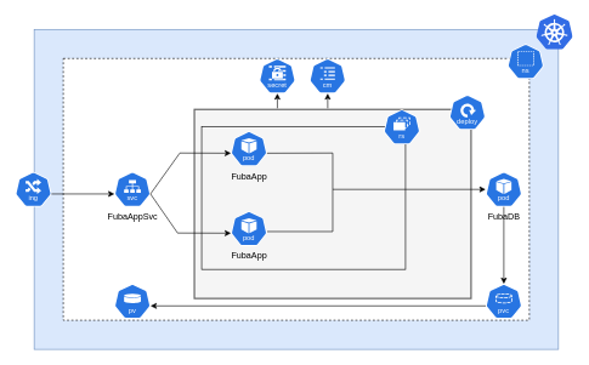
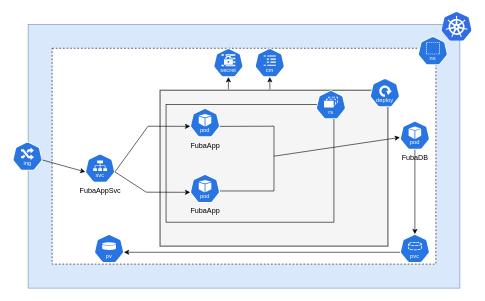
  <mxCell id="0" />
  <mxCell id="1" parent="0" />
  <mxCell id="2" value="" style="rounded=0;whiteSpace=wrap;html=1;fillColor=#dae8fc;strokeColor=#6c8ebf;" vertex="1" parent="1"><mxGeometry x="46" y="40" width="720" height="440" as="geometry" /></mxCell>
  <mxCell id="3" value="" style="rounded=0;whiteSpace=wrap;html=1;dashed=1;" vertex="1" parent="1"><mxGeometry x="86" y="80" width="640" height="360" as="geometry" /></mxCell>
  <mxCell id="4" value="" style="group;" vertex="1" connectable="0" parent="1"><mxGeometry x="236" y="150" width="410" height="260" as="geometry" /></mxCell>
  <mxCell id="5" value="" style="rounded=0;whiteSpace=wrap;html=1;fillColor=#f5f5f5;strokeWidth=2;fontColor=#333333;strokeColor=#666666;" vertex="1" parent="4"><mxGeometry x="30" width="380" height="260" as="geometry" /></mxCell>
  <mxCell id="6" value="" style="rounded=0;whiteSpace=wrap;html=1;fillColor=none;" vertex="1" parent="4"><mxGeometry x="40" y="24" width="280" height="196" as="geometry" /></mxCell>
  <mxCell id="7" value="FubaApp" style="aspect=fixed;sketch=0;html=1;dashed=0;whitespace=wrap;verticalLabelPosition=bottom;verticalAlign=top;fillColor=#2875E2;strokeColor=#ffffff;points=[[0.005,0.63,0],[0.1,0.2,0],[0.9,0.2,0],[0.5,0,0],[0.995,0.63,0],[0.72,0.99,0],[0.5,1,0],[0.28,0.99,0]];shape=mxgraph.kubernetes.icon2;kubernetesLabel=1;prIcon=pod" vertex="1" parent="4"><mxGeometry x="80.0" y="30" width="50" height="48" as="geometry" /></mxCell>
  <mxCell id="8" value="" style="aspect=fixed;sketch=0;html=1;dashed=0;whitespace=wrap;verticalLabelPosition=bottom;verticalAlign=top;fillColor=#2875E2;strokeColor=#ffffff;points=[[0.005,0.63,0],[0.1,0.2,0],[0.9,0.2,0],[0.5,0,0],[0.995,0.63,0],[0.72,0.99,0],[0.5,1,0],[0.28,0.99,0]];shape=mxgraph.kubernetes.icon2;kubernetesLabel=1;prIcon=deploy" vertex="1" parent="4"><mxGeometry x="380.004" y="-20" width="50" height="48" as="geometry" /></mxCell>
  <mxCell id="9" value="" style="aspect=fixed;sketch=0;html=1;dashed=0;whitespace=wrap;verticalLabelPosition=bottom;verticalAlign=top;fillColor=#2875E2;strokeColor=#ffffff;points=[[0.005,0.63,0],[0.1,0.2,0],[0.9,0.2,0],[0.5,0,0],[0.995,0.63,0],[0.72,0.99,0],[0.5,1,0],[0.28,0.99,0]];shape=mxgraph.kubernetes.icon2;kubernetesLabel=1;prIcon=rs" vertex="1" parent="4"><mxGeometry x="289.996" width="50" height="48" as="geometry" /></mxCell>
  <mxCell id="10" value="FubaApp" style="aspect=fixed;sketch=0;html=1;dashed=0;whitespace=wrap;verticalLabelPosition=bottom;verticalAlign=top;fillColor=#2875E2;strokeColor=#ffffff;points=[[0.005,0.63,0],[0.1,0.2,0],[0.9,0.2,0],[0.5,0,0],[0.995,0.63,0],[0.72,0.99,0],[0.5,1,0],[0.28,0.99,0]];shape=mxgraph.kubernetes.icon2;kubernetesLabel=1;prIcon=pod" vertex="1" parent="4"><mxGeometry x="80.0" y="140" width="50" height="48" as="geometry" /></mxCell>
  <mxCell id="11" value="" style="image;sketch=0;aspect=fixed;html=1;points=[];align=center;fontSize=12;image=img/lib/mscae/Kubernetes.svg;" vertex="1" parent="1"><mxGeometry x="736" y="20" width="50" height="48" as="geometry" /></mxCell>
  <mxCell id="12" value="" style="aspect=fixed;sketch=0;html=1;dashed=0;whitespace=wrap;verticalLabelPosition=bottom;verticalAlign=top;fillColor=#2875E2;strokeColor=#ffffff;points=[[0.005,0.63,0],[0.1,0.2,0],[0.9,0.2,0],[0.5,0,0],[0.995,0.63,0],[0.72,0.99,0],[0.5,1,0],[0.28,0.99,0]];shape=mxgraph.kubernetes.icon2;kubernetesLabel=1;prIcon=ns" vertex="1" parent="1"><mxGeometry x="696" y="60" width="50" height="48" as="geometry" /></mxCell>
  <mxCell id="13" value="" style="aspect=fixed;sketch=0;html=1;dashed=0;whitespace=wrap;verticalLabelPosition=bottom;verticalAlign=top;fillColor=#2875E2;strokeColor=#ffffff;points=[[0.005,0.63,0],[0.1,0.2,0],[0.9,0.2,0],[0.5,0,0],[0.995,0.63,0],[0.72,0.99,0],[0.5,1,0],[0.28,0.99,0]];shape=mxgraph.kubernetes.icon2;kubernetesLabel=1;prIcon=ing" vertex="1" parent="1"><mxGeometry x="20" y="236" width="50" height="48" as="geometry" /></mxCell>
  <mxCell id="14" value="" style="aspect=fixed;sketch=0;html=1;dashed=0;whitespace=wrap;verticalLabelPosition=bottom;verticalAlign=top;fillColor=#2875E2;strokeColor=#ffffff;points=[[0.005,0.63,0],[0.1,0.2,0],[0.9,0.2,0],[0.5,0,0],[0.995,0.63,0],[0.72,0.99,0],[0.5,1,0],[0.28,0.99,0]];shape=mxgraph.kubernetes.icon2;kubernetesLabel=1;prIcon=secret" vertex="1" parent="1"><mxGeometry x="355" y="80" width="50" height="48" as="geometry" /></mxCell>
  <mxCell id="15" value="" style="aspect=fixed;sketch=0;html=1;dashed=0;whitespace=wrap;verticalLabelPosition=bottom;verticalAlign=top;fillColor=#2875E2;strokeColor=#ffffff;points=[[0.005,0.63,0],[0.1,0.2,0],[0.9,0.2,0],[0.5,0,0],[0.995,0.63,0],[0.72,0.99,0],[0.5,1,0],[0.28,0.99,0]];shape=mxgraph.kubernetes.icon2;kubernetesLabel=1;prIcon=cm" vertex="1" parent="1"><mxGeometry x="424" y="80" width="50" height="48" as="geometry" /></mxCell>
  <mxCell id="16" value="" style="endArrow=classic;html=1;rounded=0;exitX=0.995;exitY=0.63;exitDx=0;exitDy=0;exitPerimeter=0;entryX=0.005;entryY=0.63;entryDx=0;entryDy=0;entryPerimeter=0;" edge="1" parent="1" source="13" target="17"><mxGeometry width="50" height="50" relative="1" as="geometry"><mxPoint x="406" y="340" as="sourcePoint" /><mxPoint x="456" y="290" as="targetPoint" /></mxGeometry></mxCell>
- <mxCell id="17" value="FubaAppSvc" style="aspect=fixed;sketch=0;html=1;dashed=0;whitespace=wrap;verticalLabelPosition=bottom;verticalAlign=top;fillColor=#2875E2;strokeColor=#ffffff;points=[[0.005,0.63,0],[0.1,0.2,0],[0.9,0.2,0],[0.5,0,0],[0.995,0.63,0],[0.72,0.99,0],[0.5,1,0],[0.28,0.99,0]];shape=mxgraph.kubernetes.icon2;kubernetesLabel=1;prIcon=svc" vertex="1" parent="1"><mxGeometry x="156" y="236" width="50" height="48" as="geometry" /></mxCell>
+ <mxCell id="17" value="FubaAppSvc" style="aspect=fixed;sketch=0;html=1;dashed=0;whitespace=wrap;verticalLabelPosition=bottom;verticalAlign=top;fillColor=#2875E2;strokeColor=#ffffff;points=[[0.005,0.63,0],[0.1,0.2,0],[0.9,0.2,0],[0.5,0,0],[0.995,0.63,0],[0.72,0.99,0],[0.5,1,0],[0.28,0.99,0]];shape=mxgraph.kubernetes.icon2;kubernetesLabel=1;prIcon=svc" vertex="1" parent="1"><mxGeometry x="141" y="256" width="50" height="48" as="geometry" /></mxCell>
  <mxCell id="18" value="" style="endArrow=classic;startArrow=none;html=1;rounded=0;exitX=0.995;exitY=0.63;exitDx=0;exitDy=0;exitPerimeter=0;endFill=1;startFill=0;" edge="1" parent="1" target="24"><mxGeometry width="50" height="50" relative="1" as="geometry"><mxPoint x="366" y="318" as="sourcePoint" /><mxPoint x="416" y="318" as="targetPoint" /><Array as="points"><mxPoint x="456" y="318" /><mxPoint x="456" y="260" /></Array></mxGeometry></mxCell>
  <mxCell id="19" value="" style="endArrow=classic;html=1;rounded=0;exitX=0.482;exitY=-0.006;exitDx=0;exitDy=0;exitPerimeter=0;" edge="1" parent="1" source="5" target="15"><mxGeometry width="50" height="50" relative="1" as="geometry"><mxPoint x="406" y="340" as="sourcePoint" /><mxPoint x="456" y="290" as="targetPoint" /></mxGeometry></mxCell>
  <mxCell id="20" value="" style="endArrow=classic;html=1;rounded=0;exitX=0.3;exitY=-0.006;exitDx=0;exitDy=0;exitPerimeter=0;entryX=0.5;entryY=1;entryDx=0;entryDy=0;entryPerimeter=0;" edge="1" parent="1" source="5" target="14"><mxGeometry width="50" height="50" relative="1" as="geometry"><mxPoint x="406" y="340" as="sourcePoint" /><mxPoint x="456" y="290" as="targetPoint" /></mxGeometry></mxCell>
  <mxCell id="21" value="" style="endArrow=classic;html=1;rounded=0;exitX=0.995;exitY=0.63;exitDx=0;exitDy=0;exitPerimeter=0;entryX=0.005;entryY=0.63;entryDx=0;entryDy=0;entryPerimeter=0;" edge="1" parent="1" source="17" target="7"><mxGeometry width="50" height="50" relative="1" as="geometry"><mxPoint x="406" y="340" as="sourcePoint" /><mxPoint x="286" y="210" as="targetPoint" /><Array as="points"><mxPoint x="246" y="210" /></Array></mxGeometry></mxCell>
  <mxCell id="22" value="" style="endArrow=classic;html=1;rounded=0;entryX=0.005;entryY=0.63;entryDx=0;entryDy=0;entryPerimeter=0;exitX=0.995;exitY=0.63;exitDx=0;exitDy=0;exitPerimeter=0;" edge="1" parent="1" source="17" target="10"><mxGeometry width="50" height="50" relative="1" as="geometry"><mxPoint x="243" y="283" as="sourcePoint" /><mxPoint x="286" y="320" as="targetPoint" /><Array as="points"><mxPoint x="243" y="320" /></Array></mxGeometry></mxCell>
  <mxCell id="23" value="" style="aspect=fixed;sketch=0;html=1;dashed=0;whitespace=wrap;verticalLabelPosition=bottom;verticalAlign=top;fillColor=#2875E2;strokeColor=#ffffff;points=[[0.005,0.63,0],[0.1,0.2,0],[0.9,0.2,0],[0.5,0,0],[0.995,0.63,0],[0.72,0.99,0],[0.5,1,0],[0.28,0.99,0]];shape=mxgraph.kubernetes.icon2;kubernetesLabel=1;prIcon=pv" vertex="1" parent="1"><mxGeometry x="156" y="390" width="50" height="48" as="geometry" /></mxCell>
- <mxCell id="24" value="FubaDB" style="aspect=fixed;sketch=0;html=1;dashed=0;whitespace=wrap;verticalLabelPosition=bottom;verticalAlign=top;fillColor=#2875E2;strokeColor=#ffffff;points=[[0.005,0.63,0],[0.1,0.2,0],[0.9,0.2,0],[0.5,0,0],[0.995,0.63,0],[0.72,0.99,0],[0.5,1,0],[0.28,0.99,0]];shape=mxgraph.kubernetes.icon2;kubernetesLabel=1;prIcon=pod" vertex="1" parent="1"><mxGeometry x="666" y="236" width="50" height="48" as="geometry" /></mxCell>
+ <mxCell id="24" value="FubaDB" style="aspect=fixed;sketch=0;html=1;dashed=0;whitespace=wrap;verticalLabelPosition=bottom;verticalAlign=top;fillColor=#2875E2;strokeColor=#ffffff;points=[[0.005,0.63,0],[0.1,0.2,0],[0.9,0.2,0],[0.5,0,0],[0.995,0.63,0],[0.72,0.99,0],[0.5,1,0],[0.28,0.99,0]];shape=mxgraph.kubernetes.icon2;kubernetesLabel=1;prIcon=pod" vertex="1" parent="1"><mxGeometry x="666" y="201" width="50" height="48" as="geometry" /></mxCell>
  <mxCell id="25" value="" style="aspect=fixed;sketch=0;html=1;dashed=0;whitespace=wrap;verticalLabelPosition=bottom;verticalAlign=top;fillColor=#2875E2;strokeColor=#ffffff;points=[[0.005,0.63,0],[0.1,0.2,0],[0.9,0.2,0],[0.5,0,0],[0.995,0.63,0],[0.72,0.99,0],[0.5,1,0],[0.28,0.99,0]];shape=mxgraph.kubernetes.icon2;kubernetesLabel=1;prIcon=pvc" vertex="1" parent="1"><mxGeometry x="666" y="390" width="50" height="48" as="geometry" /></mxCell>
  <mxCell id="26" value="" style="endArrow=classic;html=1;rounded=0;exitX=0.5;exitY=1;exitDx=0;exitDy=0;exitPerimeter=0;entryX=0.5;entryY=0;entryDx=0;entryDy=0;entryPerimeter=0;" edge="1" parent="1" source="24" target="25"><mxGeometry width="50" height="50" relative="1" as="geometry"><mxPoint x="406" y="370" as="sourcePoint" /><mxPoint x="456" y="320" as="targetPoint" /></mxGeometry></mxCell>
  <mxCell id="27" value="" style="endArrow=classic;html=1;rounded=0;exitX=0.005;exitY=0.63;exitDx=0;exitDy=0;exitPerimeter=0;entryX=0.995;entryY=0.63;entryDx=0;entryDy=0;entryPerimeter=0;" edge="1" parent="1" source="25" target="23"><mxGeometry width="50" height="50" relative="1" as="geometry"><mxPoint x="406" y="370" as="sourcePoint" /><mxPoint x="456" y="320" as="targetPoint" /></mxGeometry></mxCell>
  <mxCell id="28" value="" style="endArrow=none;html=1;rounded=0;entryX=0.995;entryY=0.63;entryDx=0;entryDy=0;entryPerimeter=0;endFill=0;" edge="1" parent="1" target="7"><mxGeometry width="50" height="50" relative="1" as="geometry"><mxPoint x="456" y="260" as="sourcePoint" /><mxPoint x="456" y="320" as="targetPoint" /><Array as="points"><mxPoint x="456" y="210" /></Array></mxGeometry></mxCell>
